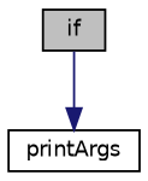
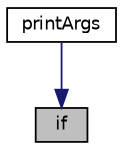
  digraph {
    rankdir=TB
    node [color=black fontname=Helvetica fontsize=10 shape=record style=filled]
    n1 [fillcolor=grey75 fontcolor=black height=0.2 label=if width=0.4]
    n2 [fillcolor=white height=0.2 label=printArgs width=0.4]
-   n1 -> n2 [color=midnightblue fontname=Helvetica fontsize=10 labelfontname=Helvetica labelfontsize=10 style=solid]
+   n2 -> n1 [color=midnightblue fontname=Helvetica fontsize=10 labelfontname=Helvetica labelfontsize=10 style=solid]
  }
